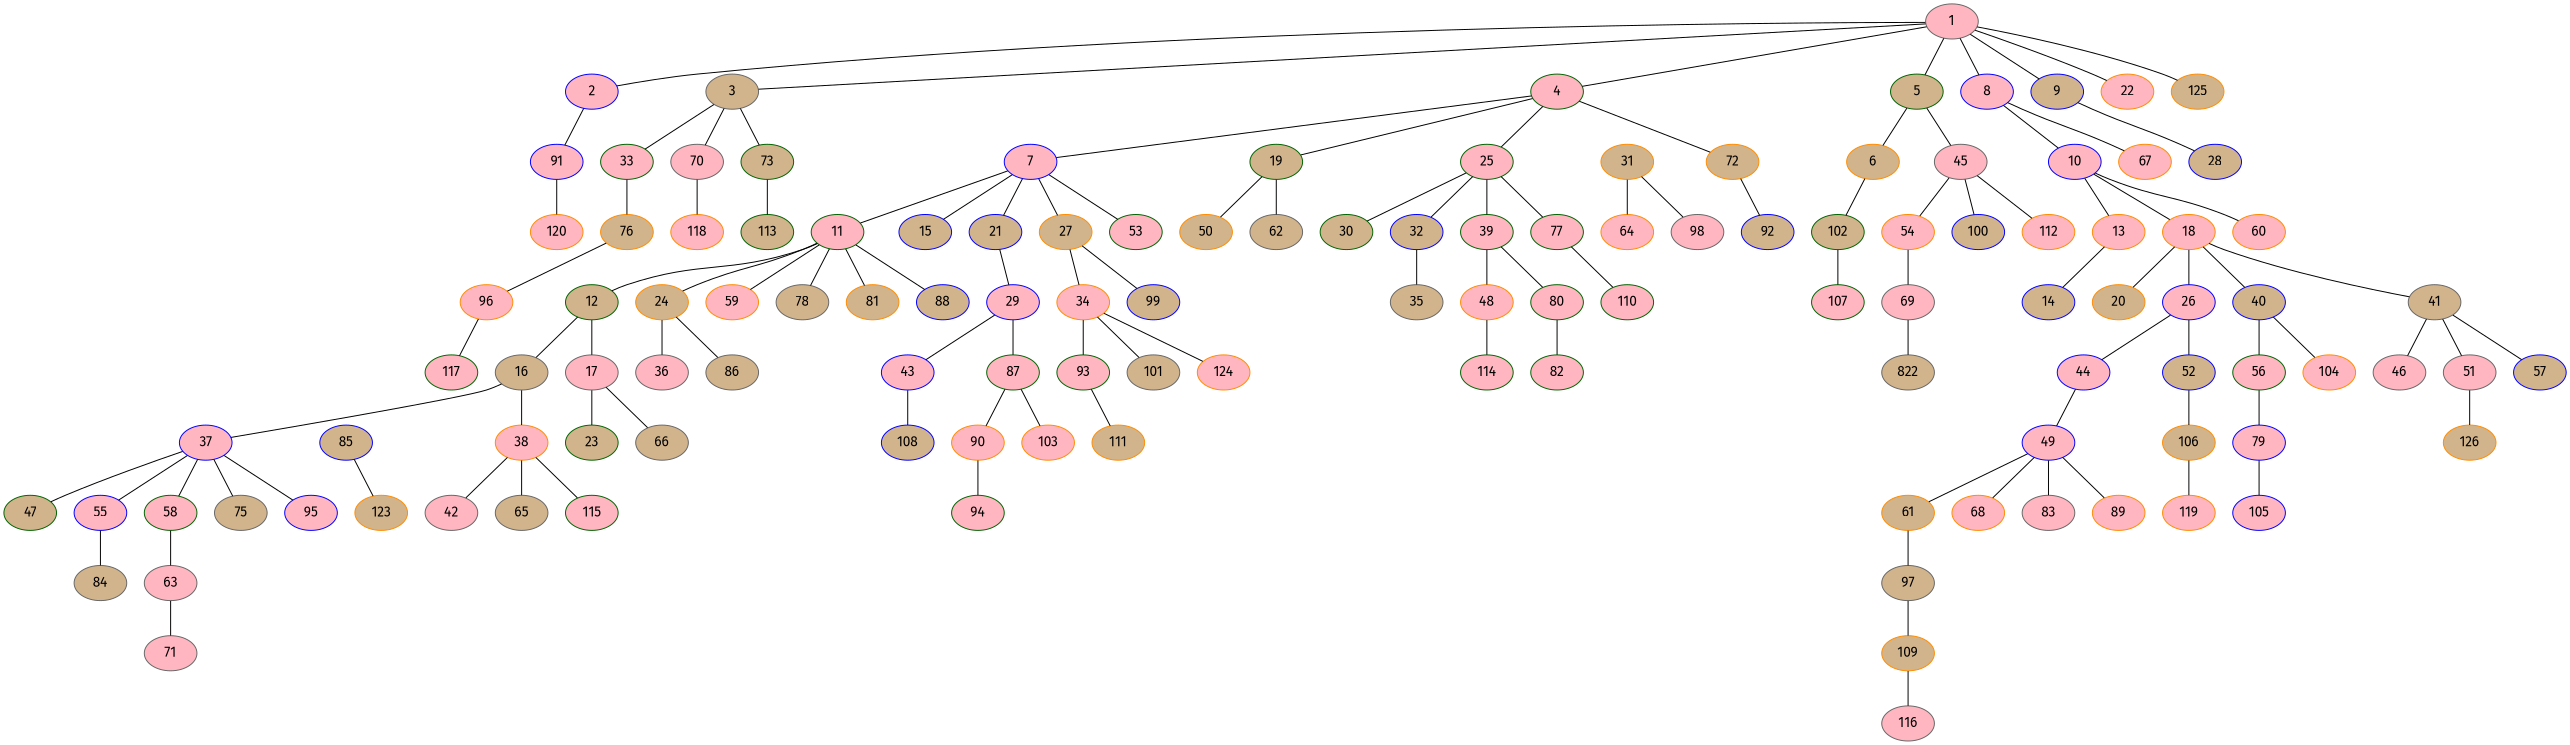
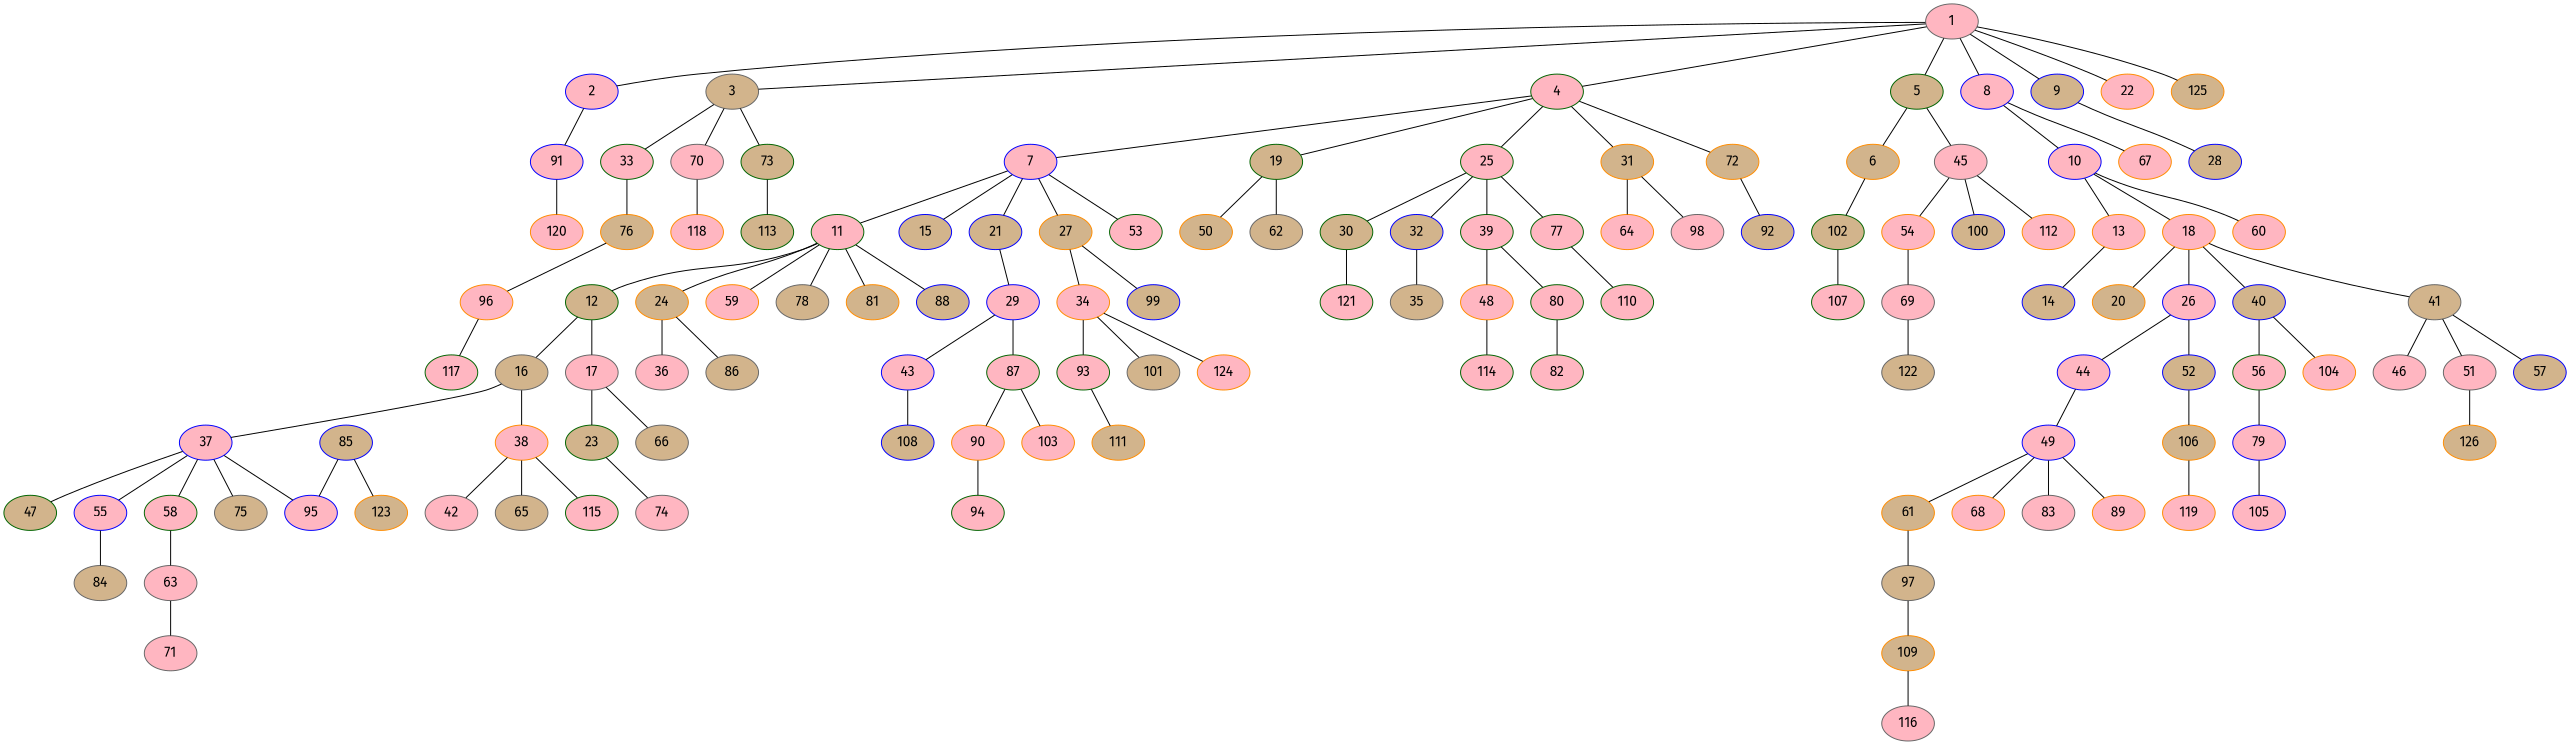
  graph {
    fontname="Fira Sans"
    node [color=darkorange fillcolor=lightpink fontname="Fira Sans" style=filled]
    edge [fontname="Fira Sans"]
    1 [color=gray40]
    2 [color=blue]
    3 [color=gray40 fillcolor=tan]
    4 [color=darkgreen]
    5 [color=darkgreen fillcolor=tan]
    8 [color=blue]
    9 [color=blue fillcolor=tan]
    22
    125 [fillcolor=tan]
    91 [color=blue]
    33 [color=darkgreen]
    70 [color=gray40]
    73 [color=darkgreen fillcolor=tan]
    7 [color=blue]
    19 [color=darkgreen fillcolor=tan]
    25 [color=darkgreen]
    31 [fillcolor=tan]
    72 [fillcolor=tan]
    6 [fillcolor=tan]
    45 [color=gray40]
    10 [color=blue]
    67
    28 [color=blue fillcolor=tan]
    120
    76 [fillcolor=tan]
    118
    113 [color=darkgreen fillcolor=tan]
    11 [color=darkgreen]
    15 [color=blue fillcolor=tan]
    21 [color=blue fillcolor=tan]
    27 [fillcolor=tan]
    53 [color=darkgreen]
    50 [fillcolor=tan]
    62 [color=gray40 fillcolor=tan]
    30 [color=darkgreen fillcolor=tan]
    32 [color=blue fillcolor=tan]
    39 [color=darkgreen]
    77 [color=darkgreen]
    64
    98 [color=gray40]
    92 [color=blue fillcolor=tan]
    102 [color=darkgreen fillcolor=tan]
    54
    100 [color=blue fillcolor=tan]
    112
    107 [color=darkgreen]
    12 [color=darkgreen fillcolor=tan]
    24 [fillcolor=tan]
    59
    78 [color=gray40 fillcolor=tan]
    81 [fillcolor=tan]
    88 [color=blue fillcolor=tan]
    29 [color=blue]
    34
    99 [color=blue fillcolor=tan]
    13
    18
    60
    14 [color=blue fillcolor=tan]
    20 [fillcolor=tan]
    26 [color=blue]
    40 [color=blue fillcolor=tan]
    41 [color=gray40 fillcolor=tan]
    16 [color=gray40 fillcolor=tan]
    17 [color=gray40]
    36 [color=gray40]
    86 [color=gray40 fillcolor=tan]
    37 [color=blue]
    38
    23 [color=darkgreen fillcolor=tan]
    66 [color=gray40 fillcolor=tan]
    47 [color=darkgreen fillcolor=tan]
    55 [color=blue]
    58 [color=darkgreen]
    75 [color=gray40 fillcolor=tan]
    95 [color=blue]
    42 [color=gray40]
    65 [color=gray40 fillcolor=tan]
    115 [color=darkgreen]
+   74 [color=gray40]
    44 [color=blue]
    52 [color=blue fillcolor=tan]
    56 [color=darkgreen]
    104
    46 [color=gray40]
    51 [color=gray40]
    57 [color=blue fillcolor=tan]
    43 [color=blue]
    87 [color=darkgreen]
+   121 [color=darkgreen]
    35 [color=gray40 fillcolor=tan]
    48
    80 [color=darkgreen]
    110 [color=darkgreen]
    49 [color=blue]
    106 [fillcolor=tan]
    93 [color=darkgreen]
    101 [color=gray40 fillcolor=tan]
    124
    108 [color=blue fillcolor=tan]
    90
    103
    96
    111 [fillcolor=tan]
    84 [color=gray40 fillcolor=tan]
    63 [color=gray40]
    85 [color=blue fillcolor=tan]
    123 [fillcolor=tan]
    114 [color=darkgreen]
    82 [color=darkgreen]
    79 [color=blue]
    126 [fillcolor=tan]
    61 [fillcolor=tan]
    68
    83 [color=gray40]
    89
    69 [color=gray40]
    97 [color=gray40 fillcolor=tan]
    119
-   122 [color=gray40 fillcolor=tan label=822]
+   122 [color=gray40 fillcolor=tan]
    105 [color=blue]
    71 [color=gray40]
    109 [fillcolor=tan]
    117 [color=darkgreen]
    94 [color=darkgreen]
    116 [color=gray40]
    1 -- 2
    1 -- 3
    1 -- 4
    1 -- 5
    1 -- 8
    1 -- 9
    1 -- 22
    1 -- 125
    2 -- 91
    3 -- 33
    3 -- 70
    3 -- 73
    4 -- 7
    4 -- 19
    4 -- 25
+   4 -- 31
    4 -- 72
    5 -- 6
    5 -- 45
    8 -- 10
    8 -- 67
    9 -- 28
    91 -- 120
    33 -- 76
    70 -- 118
    73 -- 113
    7 -- 11
    7 -- 15
    7 -- 21
    7 -- 27
    7 -- 53
    19 -- 50
    19 -- 62
    25 -- 30
    25 -- 32
    25 -- 39
    25 -- 77
    31 -- 64
    31 -- 98
    72 -- 92
    6 -- 102
    45 -- 54
    45 -- 100
    45 -- 112
    10 -- 13
    10 -- 18
    10 -- 60
    76 -- 96
    11 -- 12
    11 -- 24
    11 -- 59
    11 -- 78
    11 -- 81
    11 -- 88
    21 -- 29
    27 -- 34
    27 -- 99
+   30 -- 121
    32 -- 35
    39 -- 48
    39 -- 80
    77 -- 110
    102 -- 107
    54 -- 69
    12 -- 16
    12 -- 17
    24 -- 36
    24 -- 86
    29 -- 43
    29 -- 87
    34 -- 93
    34 -- 101
    34 -- 124
    13 -- 14
    18 -- 20
    18 -- 26
    18 -- 40
    18 -- 41
    26 -- 44
    26 -- 52
    40 -- 56
    40 -- 104
    41 -- 46
    41 -- 51
    41 -- 57
    16 -- 37
    16 -- 38
    17 -- 23
    17 -- 66
    37 -- 47
    37 -- 55
    37 -- 58
    37 -- 75
    37 -- 95
    38 -- 42
    38 -- 65
    38 -- 115
+   23 -- 74
    55 -- 84
    58 -- 63
    44 -- 49
    52 -- 106
    56 -- 79
    51 -- 126
    43 -- 108
    87 -- 90
    87 -- 103
    48 -- 114
    80 -- 82
    49 -- 61
    49 -- 68
    49 -- 83
    49 -- 89
    106 -- 119
    93 -- 111
    90 -- 94
    96 -- 117
    63 -- 71
+   85 -- 95
    85 -- 123
    79 -- 105
    61 -- 97
    69 -- 122
    97 -- 109
    109 -- 116
  }
